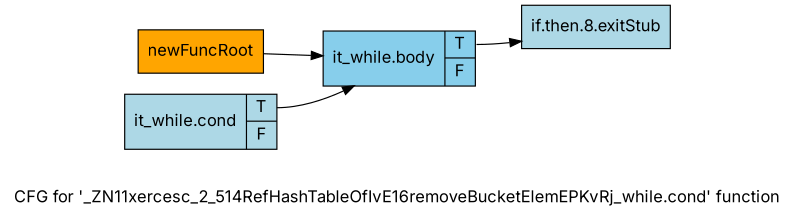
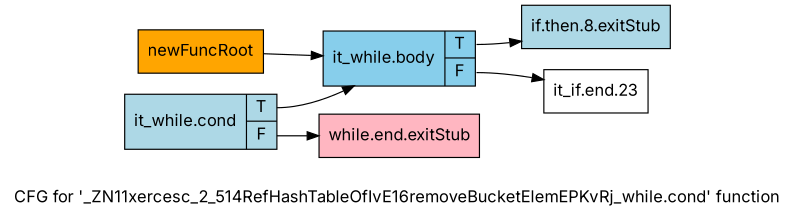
  digraph {
    fontname=Inter
    label="CFG for '_ZN11xercesc_2_514RefHashTableOfIvE16removeBucketElemEPKvRj_while.cond' function"
    rankdir=LR
    node [fillcolor=lightblue fontname=Inter shape=record style=filled]
    edge [fontname=Inter tailport=s0]
    n1 [fillcolor=orange label="{newFuncRoot}"]
    n2 [fillcolor=skyblue label="{it_while.body|{<s0>T|<s1>F}}"]
    n3 [label="{it_while.cond|{<s0>T|<s1>F}}"]
+   n4 [fillcolor=lightpink label="{while.end.exitStub}"]
    n5 [label="{if.then.8.exitStub}"]
+   n6 [fillcolor=white label="{it_if.end.23}"]
    n1 -> n2 [tailport=""]
    n2 -> n5
+   n2 -> n6 [tailport=s1]
    n3 -> n2
+   n3 -> n4 [tailport=s1]
  }
